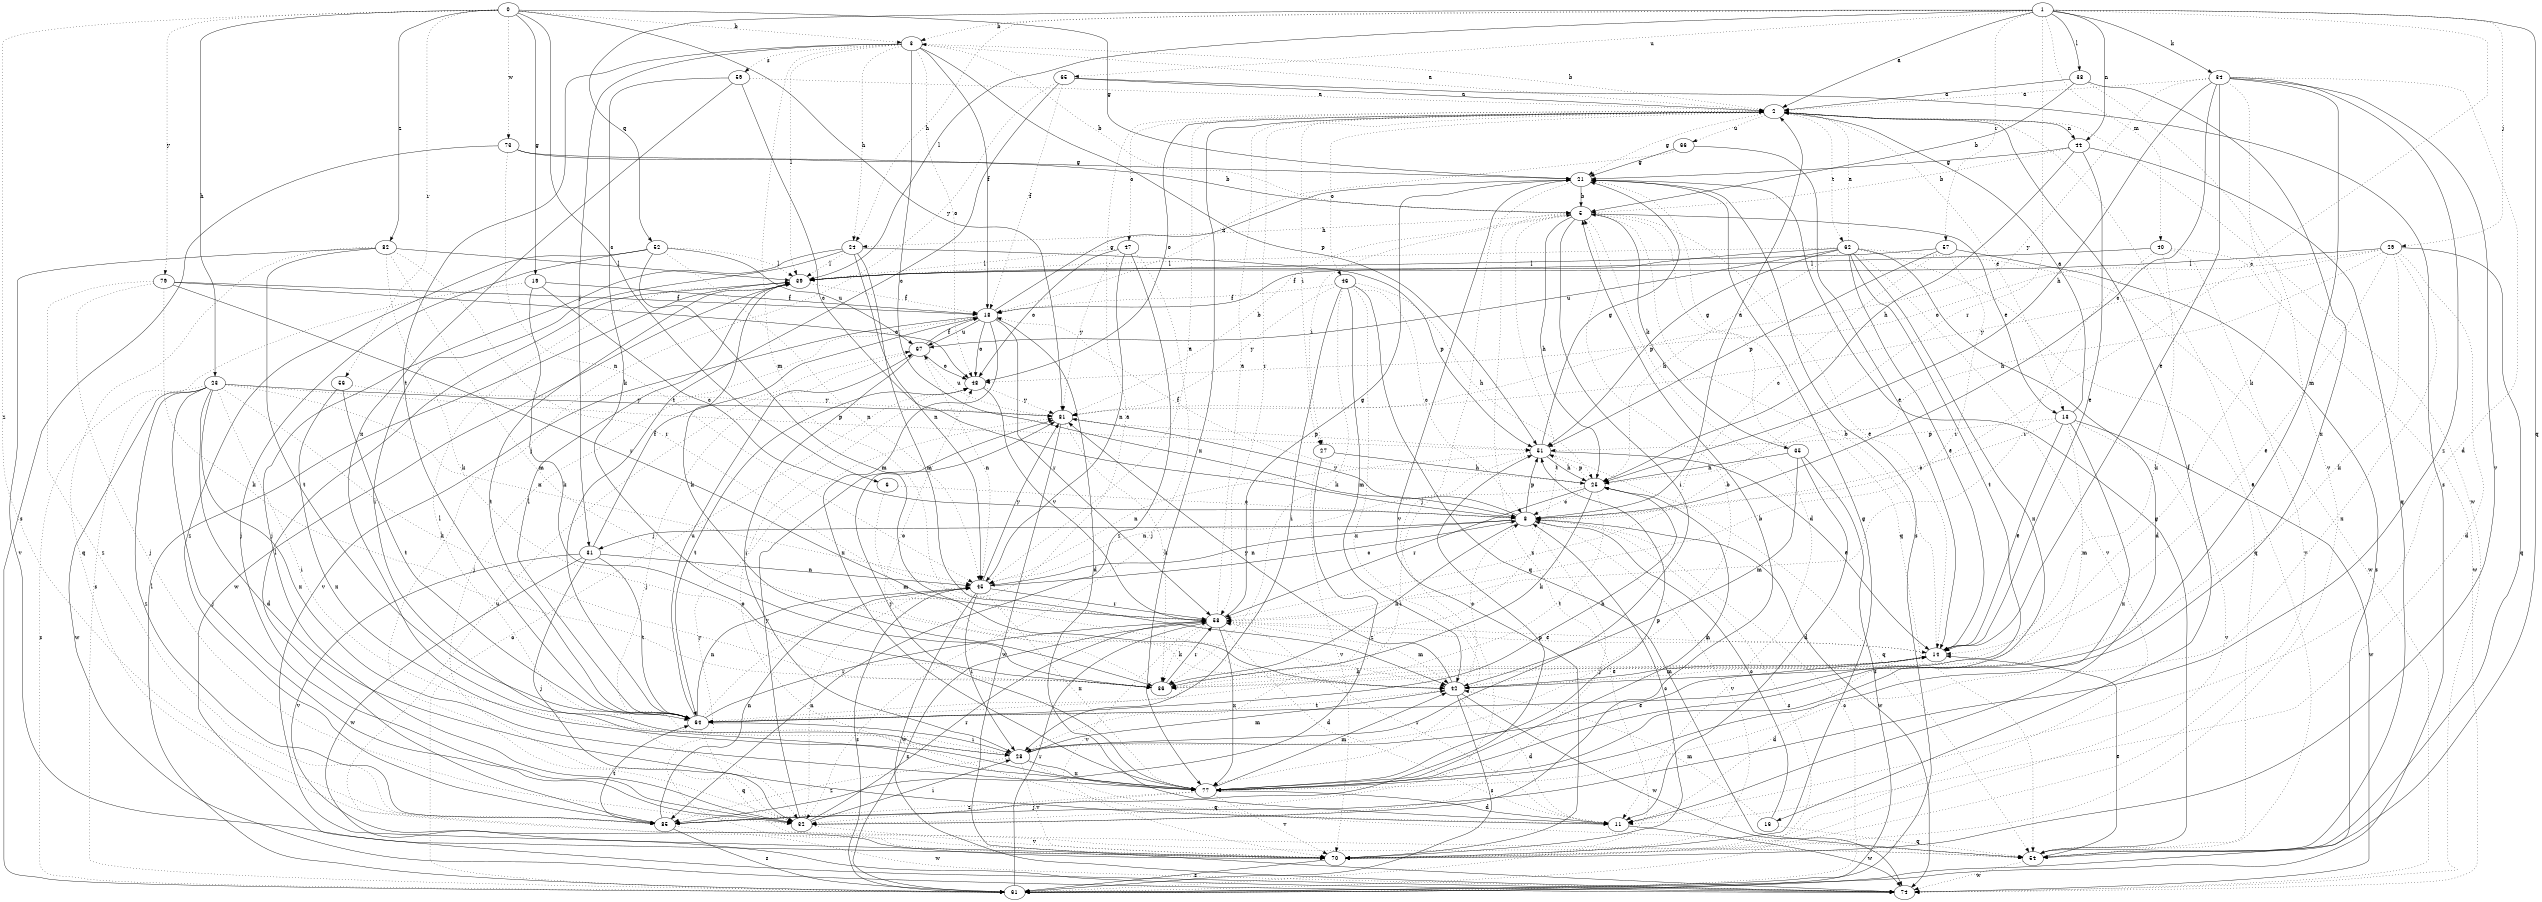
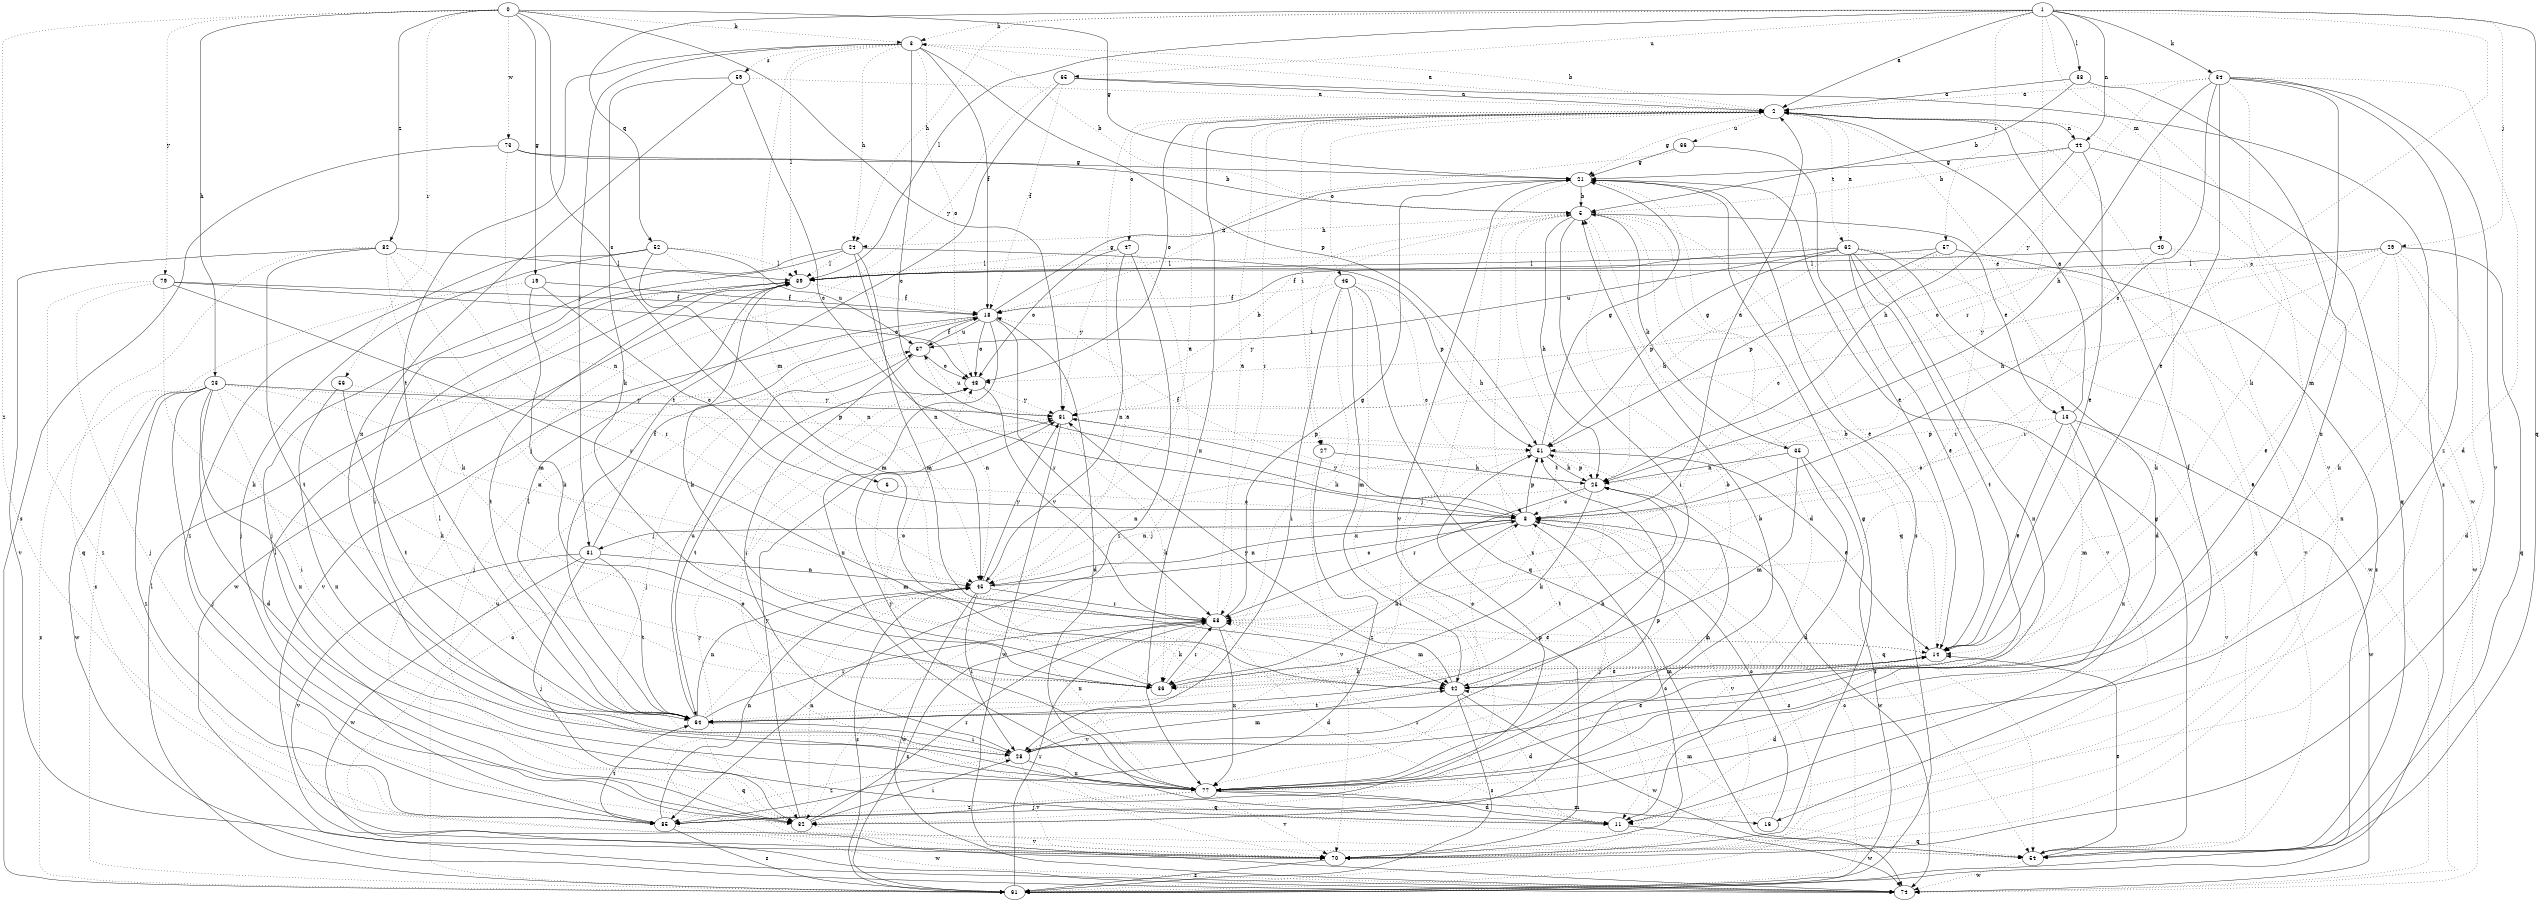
  strict digraph {
    edge [style=solid]
    0
    3
    6
    19
    21
    23
    56
    73
    79
    81
    82
    85
    2
    8
    24
    39
    48
    5
    18
    31
    42
    51
    59
    64
    61
    36
    32
    70
    74
    77
    11
    28
    45
    58
    67
    54
    1
    29
    34
    38
    40
    44
    52
    57
    65
    13
    16
    27
    46
    47
    62
    66
    14
    25
    35
    0 -> 3 [label=b style=dotted]
    0 -> 6 [label=c]
    0 -> 19 [label=g]
    0 -> 21 [label=g]
    0 -> 23 [label=h]
    0 -> 56 [label=r style=dotted]
    0 -> 73 [label=w style=dotted]
    0 -> 79 [label=y style=dotted]
    0 -> 81 [label=y]
    0 -> 82 [label=z]
    0 -> 85 [label=z style=dotted]
    3 -> 2 [label=a style=dotted]
    3 -> 8 [label=c]
    3 -> 24 [label=h style=dotted]
    3 -> 39 [label=l style=dotted]
    3 -> 48 [label=o style=dotted]
    3 -> 5 [label=b style=dotted]
    3 -> 18 [label=f]
    3 -> 31 [label=j]
    3 -> 42 [label=m style=dotted]
    3 -> 51 [label=p]
    3 -> 59 [label=s style=dotted]
    3 -> 64 [label=t]
    6 -> 8 [label=c style=dotted]
    6 -> 42 [label=m style=dotted]
    19 -> 8 [label=c]
    19 -> 18 [label=f]
    19 -> 61 [label=s style=dotted]
    19 -> 36 [label=k]
    21 -> 5 [label=b]
    21 -> 61 [label=s]
    21 -> 32 [label=j style=dotted]
    21 -> 70 [label=v]
    23 -> 81 [label=y]
    23 -> 85 [label=z]
    23 -> 51 [label=p style=dotted]
    23 -> 61 [label=s style=dotted]
    23 -> 36 [label=k style=dotted]
    23 -> 32 [label=j]
    23 -> 74 [label=w]
    23 -> 77 [label=x]
    23 -> 11 [label=d]
    23 -> 28 [label=i style=dotted]
    23 -> 45 [label=n style=dotted]
    56 -> 81 [label=y style=dotted]
    56 -> 64 [label=t]
    56 -> 77 [label=x]
    73 -> 21 [label=g]
    73 -> 5 [label=b]
    73 -> 61 [label=s]
    73 -> 45 [label=n style=dotted]
    79 -> 85 [label=z style=dotted]
    79 -> 48 [label=o]
    79 -> 18 [label=f]
    79 -> 36 [label=k style=dotted]
    79 -> 32 [label=j style=dotted]
    79 -> 58 [label=r]
    81 -> 5 [label=b style=dotted]
    81 -> 51 [label=p style=dotted]
    81 -> 36 [label=k style=dotted]
    81 -> 74 [label=w]
    81 -> 67 [label=u style=dotted]
    82 -> 39 [label=l]
    82 -> 42 [label=m style=dotted]
    82 -> 64 [label=t]
    82 -> 36 [label=k style=dotted]
    82 -> 70 [label=v]
    82 -> 58 [label=r style=dotted]
    82 -> 54 [label=q style=dotted]
    85 -> 39 [label=l]
    85 -> 51 [label=p]
    85 -> 64 [label=t]
    85 -> 61 [label=s]
    85 -> 74 [label=w style=dotted]
    85 -> 45 [label=n]
    2 -> 3 [label=b style=dotted]
    2 -> 21 [label=g style=dotted]
    2 -> 48 [label=o]
    2 -> 74 [label=w style=dotted]
    2 -> 77 [label=x]
    2 -> 58 [label=r style=dotted]
    2 -> 44 [label=n]
    2 -> 13 [label=e style=dotted]
    2 -> 16 [label=f]
    2 -> 27 [label=i style=dotted]
    2 -> 46 [label=o style=dotted]
    2 -> 47 [label=o style=dotted]
    2 -> 62 [label=t style=dotted]
    2 -> 66 [label=u style=dotted]
    8 -> 81 [label=y]
    8 -> 2 [label=a]
    8 -> 31 [label=j]
    8 -> 51 [label=p]
    8 -> 61 [label=s style=dotted]
    8 -> 36 [label=k]
    8 -> 32 [label=j style=dotted]
    8 -> 70 [label=v style=dotted]
    8 -> 74 [label=w]
    8 -> 45 [label=n]
    24 -> 39 [label=l style=dotted]
    24 -> 42 [label=m]
    24 -> 51 [label=p]
    24 -> 32 [label=j]
    24 -> 28 [label=i]
    24 -> 45 [label=n]
    39 -> 18 [label=f style=dotted]
    39 -> 64 [label=t]
    39 -> 36 [label=k]
    39 -> 74 [label=w]
    48 -> 81 [label=y style=dotted]
    48 -> 64 [label=t]
    48 -> 58 [label=v]
    5 -> 24 [label=h style=dotted]
    5 -> 64 [label=t style=dotted]
    5 -> 61 [label=s style=dotted]
    5 -> 11 [label=d style=dotted]
    5 -> 28 [label=i]
    5 -> 54 [label=q style=dotted]
    5 -> 13 [label=e]
    5 -> 27 [label=i style=dotted]
    5 -> 14 [label=e style=dotted]
    5 -> 25 [label=h]
    5 -> 35 [label=k]
    18 -> 21 [label=g]
    18 -> 48 [label=o]
    18 -> 32 [label=j style=dotted]
    18 -> 70 [label=v]
    18 -> 77 [label=x]
    18 -> 11 [label=d]
    18 -> 58 [label=r]
    18 -> 67 [label=u]
    31 -> 18 [label=f]
    31 -> 64 [label=t]
    31 -> 32 [label=j]
    31 -> 70 [label=v]
    31 -> 74 [label=w]
    31 -> 45 [label=n]
    42 -> 81 [label=y]
    42 -> 8 [label=c style=dotted]
    42 -> 64 [label=t style=dotted]
    42 -> 61 [label=s]
    42 -> 74 [label=w]
    42 -> 11 [label=d style=dotted]
    42 -> 14 [label=e style=dotted]
    51 -> 21 [label=g]
    51 -> 28 [label=i style=dotted]
    51 -> 45 [label=n style=dotted]
    51 -> 54 [label=q style=dotted]
    51 -> 14 [label=e]
    51 -> 25 [label=h]
    59 -> 2 [label=a style=dotted]
    59 -> 8 [label=c]
    59 -> 36 [label=k]
    59 -> 77 [label=x]
    64 -> 2 [label=a style=dotted]
    64 -> 39 [label=l]
    64 -> 28 [label=i]
    64 -> 45 [label=n]
    64 -> 58 [label=r]
    64 -> 67 [label=u]
    64 -> 54 [label=q style=dotted]
    64 -> 25 [label=h]
    61 -> 8 [label=c style=dotted]
    61 -> 39 [label=l]
    61 -> 48 [label=o style=dotted]
    61 -> 58 [label=r]
    36 -> 48 [label=o style=dotted]
    36 -> 58 [label=r]
    32 -> 81 [label=y]
    32 -> 5 [label=b]
    32 -> 70 [label=v style=dotted]
    32 -> 28 [label=i]
    32 -> 45 [label=n style=dotted]
    32 -> 58 [label=r]
    70 -> 21 [label=g]
    70 -> 81 [label=y style=dotted]
    70 -> 8 [label=c]
    70 -> 61 [label=s]
    70 -> 67 [label=u style=dotted]
    77 -> 81 [label=y]
    77 -> 85 [label=z style=dotted]
-   77 -> 42 [label=m]
+   77 -> 16 [label=m]
    77 -> 51 [label=p]
    77 -> 32 [label=j style=dotted]
    77 -> 70 [label=v style=dotted]
    77 -> 11 [label=d]
    77 -> 25 [label=h]
    11 -> 48 [label=o style=dotted]
    11 -> 74 [label=w]
    11 -> 58 [label=r style=dotted]
    28 -> 85 [label=z style=dotted]
    28 -> 39 [label=l style=dotted]
    28 -> 5 [label=b style=dotted]
    28 -> 42 [label=m]
    28 -> 70 [label=v style=dotted]
    28 -> 77 [label=x]
    28 -> 54 [label=q style=dotted]
    28 -> 14 [label=e]
    45 -> 81 [label=y]
    45 -> 2 [label=a style=dotted]
    45 -> 8 [label=c]
    45 -> 61 [label=s]
    45 -> 74 [label=w]
    45 -> 77 [label=x style=dotted]
    45 -> 28 [label=i]
    45 -> 58 [label=r]
    58 -> 21 [label=g]
    58 -> 2 [label=a style=dotted]
    58 -> 42 [label=m style=dotted]
    58 -> 61 [label=s]
    58 -> 36 [label=k style=dotted]
    58 -> 70 [label=v style=dotted]
    58 -> 77 [label=x]
    58 -> 11 [label=d style=dotted]
    58 -> 14 [label=e style=dotted]
    67 -> 48 [label=o]
    67 -> 18 [label=f]
    67 -> 32 [label=j style=dotted]
    67 -> 28 [label=i]
    67 -> 45 [label=n style=dotted]
    54 -> 21 [label=g]
    54 -> 2 [label=a style=dotted]
    54 -> 74 [label=w style=dotted]
    54 -> 14 [label=e]
    1 -> 3 [label=b style=dotted]
    1 -> 2 [label=a]
    1 -> 8 [label=c style=dotted]
    1 -> 24 [label=h style=dotted]
    1 -> 39 [label=l]
    1 -> 58 [label=r style=dotted]
    1 -> 54 [label=q]
    1 -> 29 [label=j style=dotted]
    1 -> 34 [label=k]
    1 -> 38 [label=l]
    1 -> 40 [label=m style=dotted]
    1 -> 44 [label=n]
    1 -> 52 [label=q]
    1 -> 57 [label=r style=dotted]
    1 -> 65 [label=u style=dotted]
    29 -> 81 [label=y style=dotted]
    29 -> 39 [label=l]
    29 -> 48 [label=o style=dotted]
    29 -> 36 [label=k style=dotted]
    29 -> 77 [label=x style=dotted]
    29 -> 11 [label=d style=dotted]
    29 -> 54 [label=q]
    29 -> 14 [label=e style=dotted]
    29 -> 25 [label=h style=dotted]
    34 -> 81 [label=y style=dotted]
    34 -> 85 [label=z]
    34 -> 2 [label=a style=dotted]
    34 -> 8 [label=c]
    34 -> 42 [label=m]
    34 -> 36 [label=k style=dotted]
    34 -> 70 [label=v]
    34 -> 11 [label=d style=dotted]
    34 -> 14 [label=e]
    34 -> 25 [label=h]
    38 -> 2 [label=a]
    38 -> 5 [label=b]
    38 -> 70 [label=v style=dotted]
    38 -> 77 [label=x]
    40 -> 39 [label=l]
    40 -> 36 [label=k style=dotted]
    40 -> 70 [label=v style=dotted]
    40 -> 74 [label=w style=dotted]
    40 -> 58 [label=r style=dotted]
    44 -> 21 [label=g]
    44 -> 5 [label=b style=dotted]
    44 -> 54 [label=q]
    44 -> 14 [label=e]
    44 -> 25 [label=h]
    52 -> 85 [label=z]
    52 -> 39 [label=l style=dotted]
    52 -> 42 [label=m]
    52 -> 32 [label=j]
    52 -> 45 [label=n style=dotted]
    52 -> 67 [label=u]
    57 -> 8 [label=c style=dotted]
    57 -> 39 [label=l]
    57 -> 51 [label=p]
    57 -> 61 [label=s]
    57 -> 58 [label=r style=dotted]
    65 -> 2 [label=a]
    65 -> 18 [label=f style=dotted]
    65 -> 64 [label=t]
    65 -> 61 [label=s]
    65 -> 32 [label=j style=dotted]
    13 -> 2 [label=a]
    13 -> 8 [label=c style=dotted]
    13 -> 42 [label=m style=dotted]
    13 -> 51 [label=p style=dotted]
    13 -> 70 [label=v style=dotted]
    13 -> 74 [label=w]
    13 -> 77 [label=x]
    13 -> 14 [label=e]
    16 -> 8 [label=c]
    16 -> 42 [label=m style=dotted]
    16 -> 54 [label=q style=dotted]
    27 -> 85 [label=z]
    27 -> 70 [label=v style=dotted]
    27 -> 25 [label=h]
    46 -> 81 [label=y style=dotted]
    46 -> 8 [label=c style=dotted]
    46 -> 18 [label=f style=dotted]
    46 -> 42 [label=m]
    46 -> 36 [label=k style=dotted]
    46 -> 77 [label=x style=dotted]
    46 -> 28 [label=i]
    46 -> 54 [label=q]
    46 -> 25 [label=h style=dotted]
    47 -> 81 [label=y style=dotted]
    47 -> 85 [label=z]
    47 -> 39 [label=l style=dotted]
    47 -> 48 [label=o]
    47 -> 32 [label=j style=dotted]
    47 -> 45 [label=n]
    62 -> 2 [label=a style=dotted]
    62 -> 39 [label=l style=dotted]
    62 -> 18 [label=f]
    62 -> 51 [label=p]
    62 -> 64 [label=t]
    62 -> 70 [label=v style=dotted]
    62 -> 74 [label=w style=dotted]
    62 -> 77 [label=x]
    62 -> 11 [label=d]
    62 -> 67 [label=u]
    62 -> 54 [label=q style=dotted]
    62 -> 14 [label=e]
    62 -> 25 [label=h style=dotted]
    66 -> 21 [label=g]
    66 -> 18 [label=x style=dotted]
    66 -> 14 [label=e]
    14 -> 5 [label=b style=dotted]
    14 -> 42 [label=m]
    14 -> 36 [label=k style=dotted]
    14 -> 11 [label=d style=dotted]
    14 -> 58 [label=r style=dotted]
    25 -> 8 [label=c style=dotted]
    25 -> 18 [label=f style=dotted]
    25 -> 51 [label=p style=dotted]
    25 -> 64 [label=t style=dotted]
    25 -> 36 [label=k]
    25 -> 45 [label=n style=dotted]
    25 -> 58 [label=r]
    35 -> 21 [label=g style=dotted]
    35 -> 42 [label=m]
    35 -> 61 [label=s]
    35 -> 11 [label=d]
    35 -> 25 [label=h]
  }
